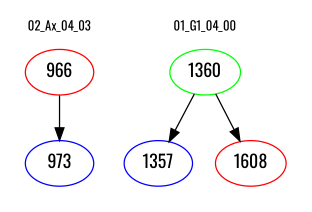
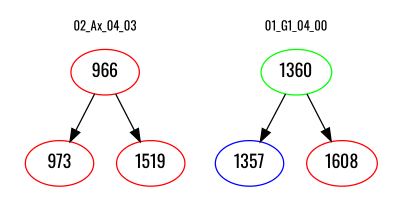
  digraph {
    fontname=Oswald
    node [color=red fontname=Oswald]
    edge [color=black fontname=Oswald]
    n1 [label=966]
-   n2 [color=blue label=973]
+   n2 [label=973]
+   n3 [label=1519]
    n4 [color=green label=1360]
    n5 [color=blue label=1357]
    n6 [label=1608]
    subgraph cluster_1 {
      color=white
      fontsize=10
      label="02_Ax_04_03"
      n1
      n2
+     n3
    }
    subgraph cluster_2 {
      color=white
      fontsize=10
      label="01_G1_04_00"
      n4
      n5
      n6
    }
    n1 -> n2
+   n1 -> n3
    n4 -> n5
    n4 -> n6
  }
